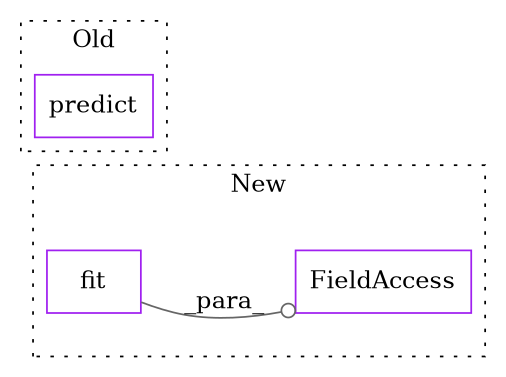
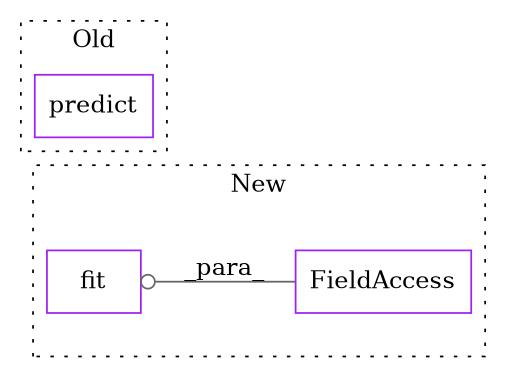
  digraph {
    rankdir=LR
    node [a=32 shape=box color=purple]
    n1 [l="4,1" label=fit s="3416,3424"]
    n2 [a=22 l=1 label=FieldAccess s=3423]
    n3 [l="8,1" label=predict s="3309,3319"]
    subgraph cluster_1 {
      label=New
      style=dotted
      n1
      n2
    }
    subgraph cluster_2 {
      label=Old
      style=dotted
      n3
    }
-   n1 -> n2 [label=_para_ color=gray40 arrowhead=odot]
+   n2 -> n1 [label=_para_ color=gray40 arrowhead=odot]
  }
